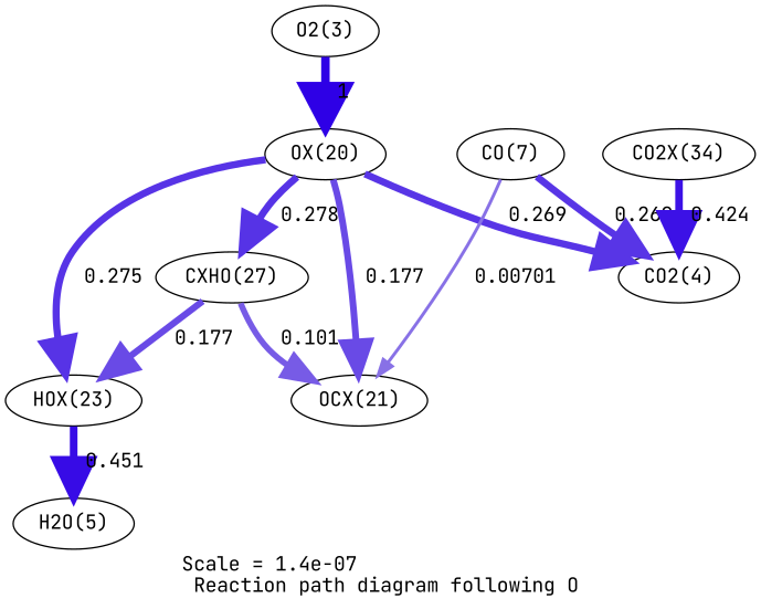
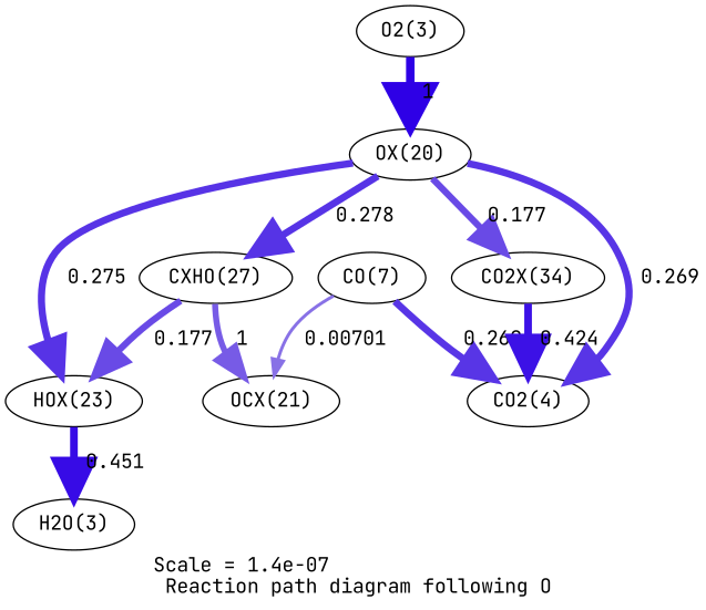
  digraph {
    fontname="JetBrains Mono"
    label="Scale = 1.4e-07\l Reaction path diagram following O"
    node [fontname="JetBrains Mono"]
    edge [arrowsize=2.35 color="0.7, 0.677, 0.9" fontname="JetBrains Mono" penwidth=5.03]
    n1 [label="O2(3)"]
    n2 [label="OX(20)"]
    n3 [label="HOX(23)"]
    n4 [label="CXHO(27)"]
    n5 [label="OCX(21)"]
    n6 [label="CO2(4)"]
-   n7 [label="H2O(5)"]
+   n7 [label="H2O(3)"]
    n8 [label="CO(7)"]
    n9 [label="CO2X(34)"]
    n1 -> n2 [arrowsize=3 color="0.7, 1.5, 0.9" label=" 1" penwidth=6]
    n2 -> n3 [arrowsize=2.51 color="0.7, 0.775, 0.9" label=" 0.275"]
    n2 -> n4 [arrowsize=2.52 color="0.7, 0.778, 0.9" label=" 0.278"]
-   n2 -> n5 [label=" 0.177" penwidth=4.69]
+   n2 -> n9 [label=" 0.177" penwidth=4.69]
    n2 -> n6 [arrowsize=2.5 color="0.7, 0.769, 0.9" label=" 0.269" penwidth=5.01]
    n3 -> n7 [arrowsize=2.7 color="0.7, 0.951, 0.9" label=" 0.451" penwidth=5.4]
    n4 -> n3 [label=" 0.177" penwidth=4.69]
-   n4 -> n5 [arrowsize=2.13 color="0.7, 0.601, 0.9" label=" 0.101" penwidth=4.27]
+   n4 -> n5 [arrowsize=2.13 color="0.7, 0.601, 0.9" label=" 1" penwidth=4.27]
    n8 -> n5 [arrowsize=1.13 color="0.7, 0.507, 0.9" label=" 0.00701" penwidth=2.26]
    n8 -> n6 [arrowsize=2.5 color="0.7, 0.769, 0.9" label=" 0.269" penwidth=5.01]
    n9 -> n6 [arrowsize=2.68 color="0.7, 0.924, 0.9" label=" 0.424" penwidth=5.35]
  }
